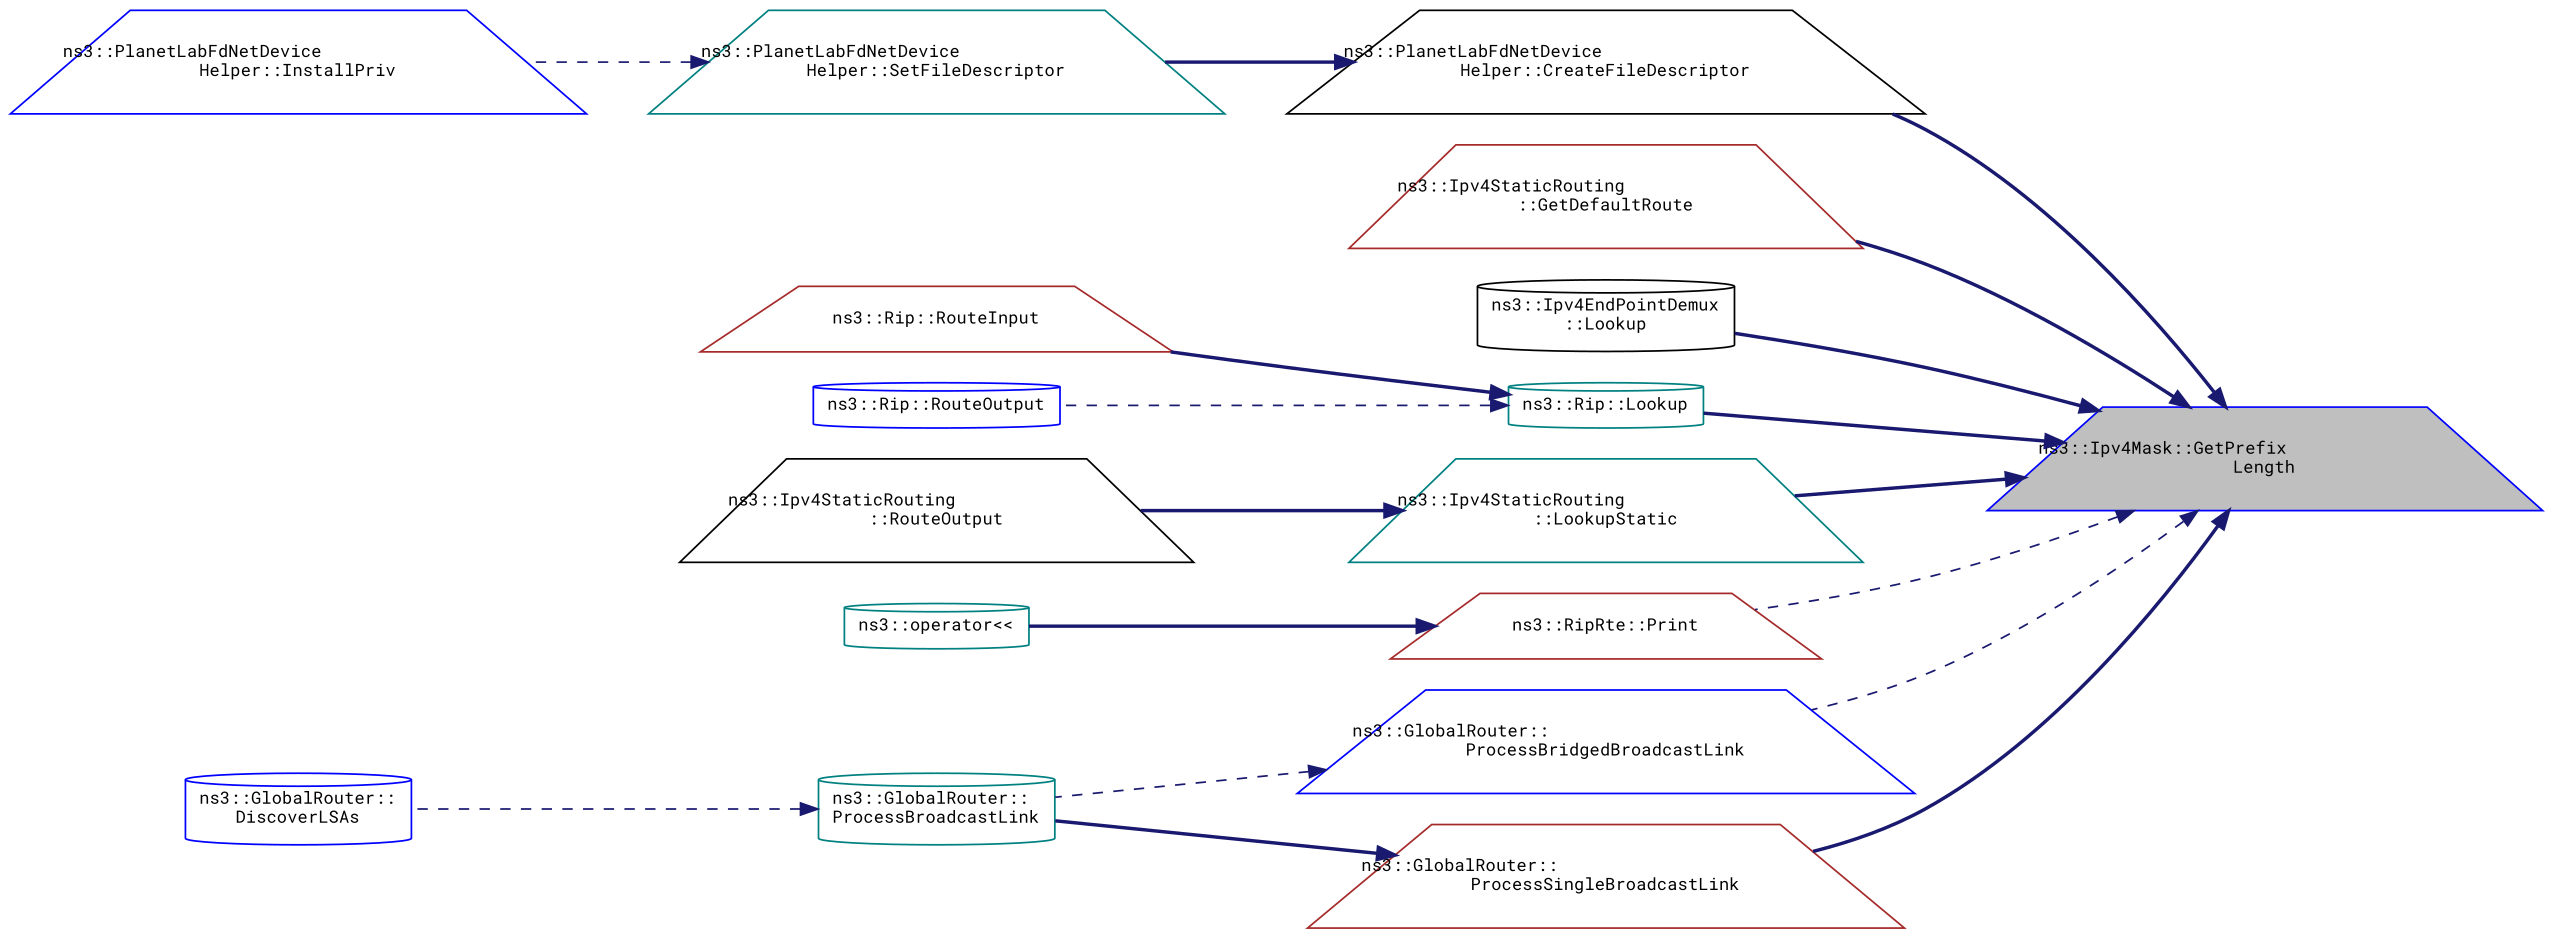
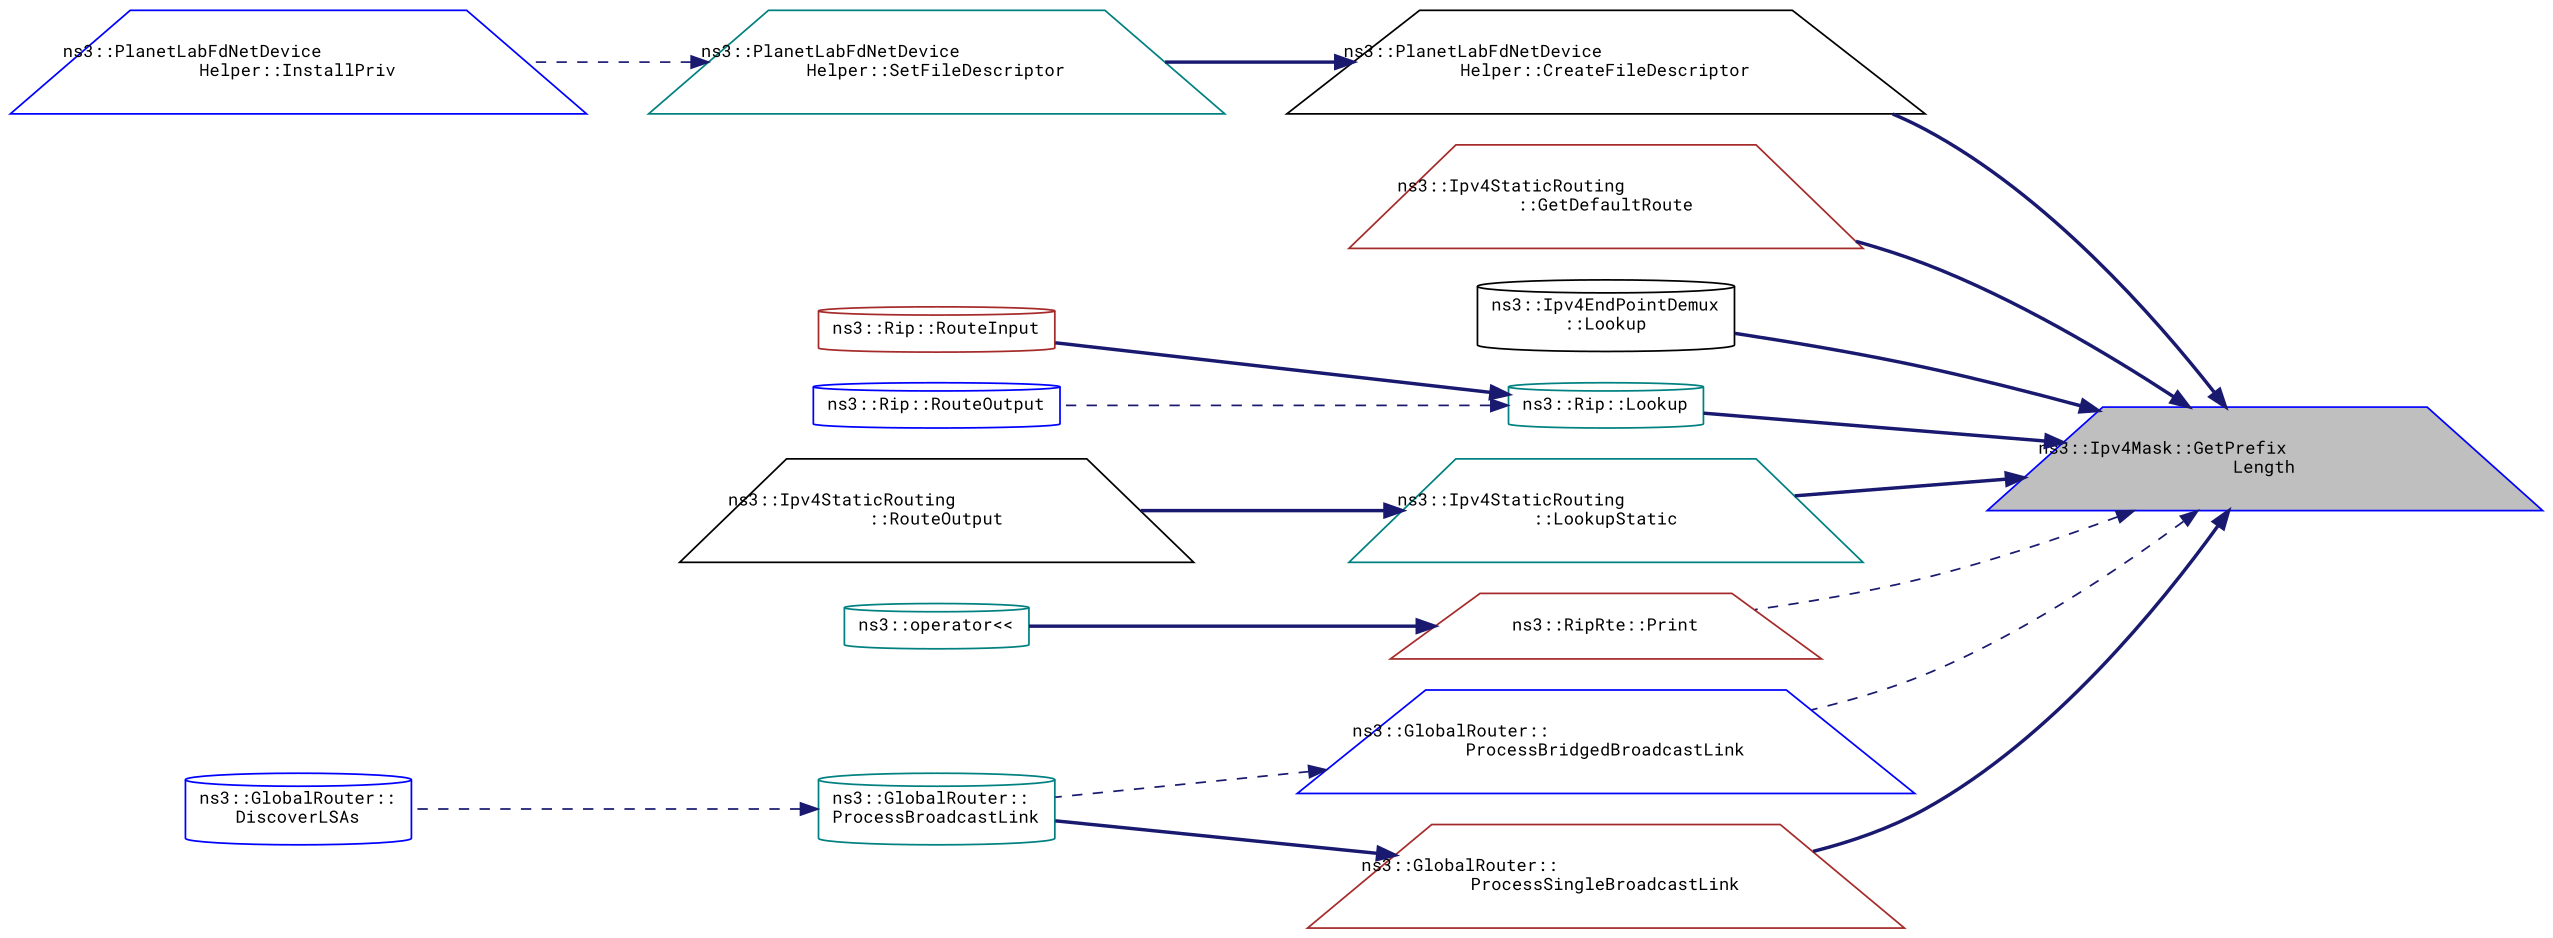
  digraph {
    fontname="Roboto Mono"
    rankdir=RL
    node [color=blue fillcolor=white fontname="Roboto Mono" fontsize=10 shape=trapezium style=filled]
    edge [color=midnightblue dir=back fontname="Roboto Mono" fontsize=10 labelfontname=Helvetica labelfontsize=10 style=bold]
    n1 [fillcolor=grey75 fontcolor=black height=0.2 label="ns3::Ipv4Mask::GetPrefix\lLength" width=0.4]
    n2 [color=black height=0.2 label="ns3::PlanetLabFdNetDevice\lHelper::CreateFileDescriptor" width=0.4]
    n3 [color=brown height=0.2 label="ns3::Ipv4StaticRouting\l::GetDefaultRoute" width=0.4]
    n4 [color=black height=0.2 label="ns3::Ipv4EndPointDemux\l::Lookup" shape=cylinder width=0.4]
    n5 [color=teal height=0.2 label="ns3::Rip::Lookup" shape=cylinder width=0.4]
    n6 [color=teal height=0.2 label="ns3::Ipv4StaticRouting\l::LookupStatic" width=0.4]
    n7 [color=brown height=0.2 label="ns3::RipRte::Print" width=0.4]
    n8 [height=0.2 label="ns3::GlobalRouter::\lProcessBridgedBroadcastLink" width=0.4]
    n9 [color=brown height=0.2 label="ns3::GlobalRouter::\lProcessSingleBroadcastLink" width=0.4]
    n10 [color=teal height=0.2 label="ns3::PlanetLabFdNetDevice\lHelper::SetFileDescriptor" width=0.4]
-   n11 [color=brown height=0.2 label="ns3::Rip::RouteInput" width=0.4]
+   n11 [color=brown height=0.2 label="ns3::Rip::RouteInput" shape=cylinder width=0.4]
    n12 [height=0.2 label="ns3::Rip::RouteOutput" shape=cylinder width=0.4]
    n13 [color=black height=0.2 label="ns3::Ipv4StaticRouting\l::RouteOutput" width=0.4]
    n14 [color=teal height=0.2 label="ns3::operator\<\<" shape=cylinder width=0.4]
    n15 [color=teal height=0.2 label="ns3::GlobalRouter::\lProcessBroadcastLink" shape=cylinder width=0.4]
    n16 [height=0.2 label="ns3::PlanetLabFdNetDevice\lHelper::InstallPriv" width=0.4]
    n17 [height=0.2 label="ns3::GlobalRouter::\lDiscoverLSAs" shape=cylinder width=0.4]
    n1 -> n2
    n1 -> n3
    n1 -> n4
    n1 -> n5
    n1 -> n6
    n1 -> n7 [style=dashed]
    n1 -> n8 [style=dashed]
    n1 -> n9
    n2 -> n10
    n5 -> n11
    n5 -> n12 [style=dashed]
    n6 -> n13
    n7 -> n14
    n8 -> n15 [style=dashed]
    n9 -> n15
    n10 -> n16 [style=dashed]
    n15 -> n17 [style=dashed]
  }
